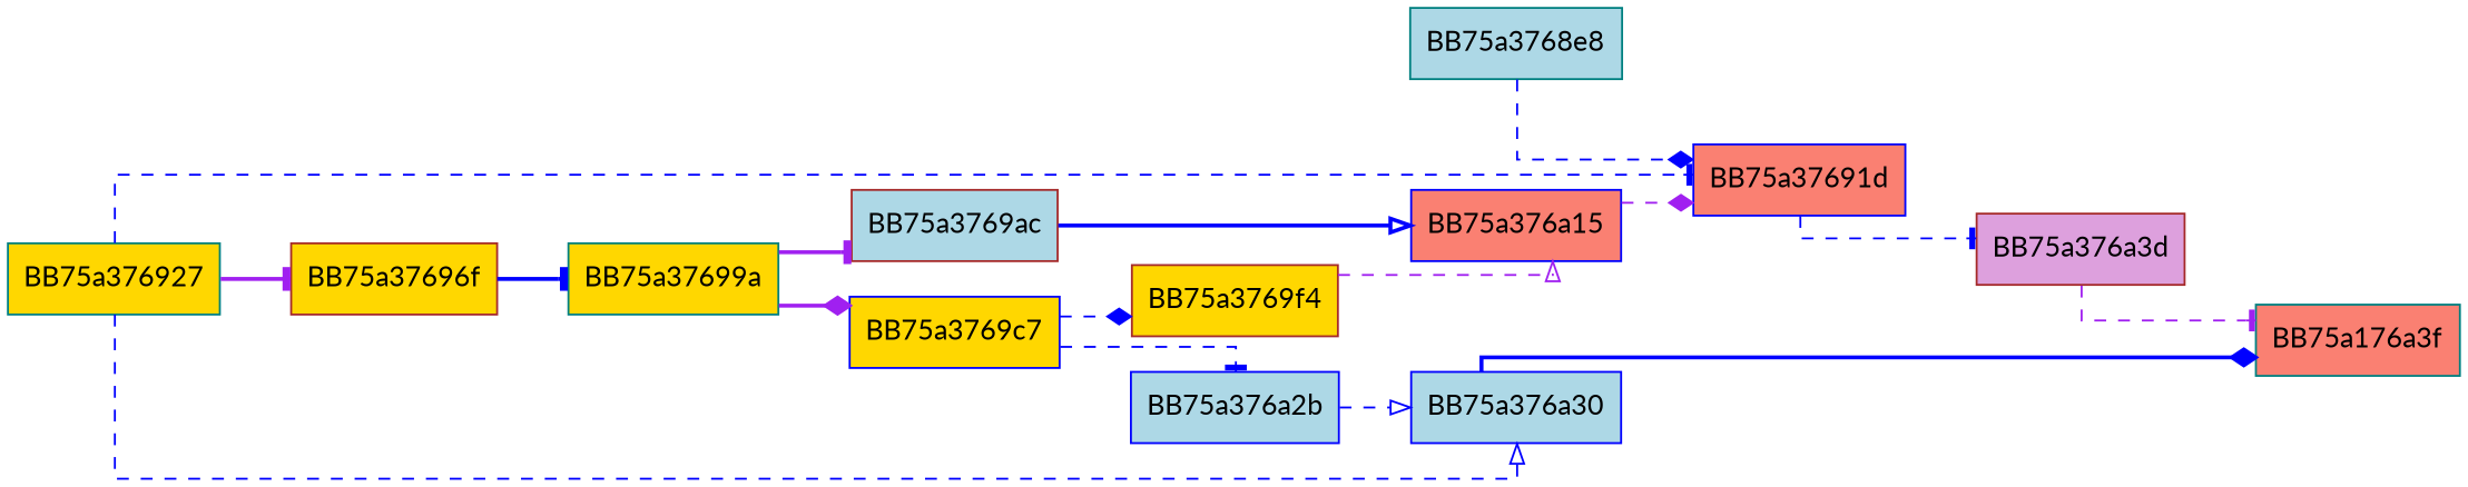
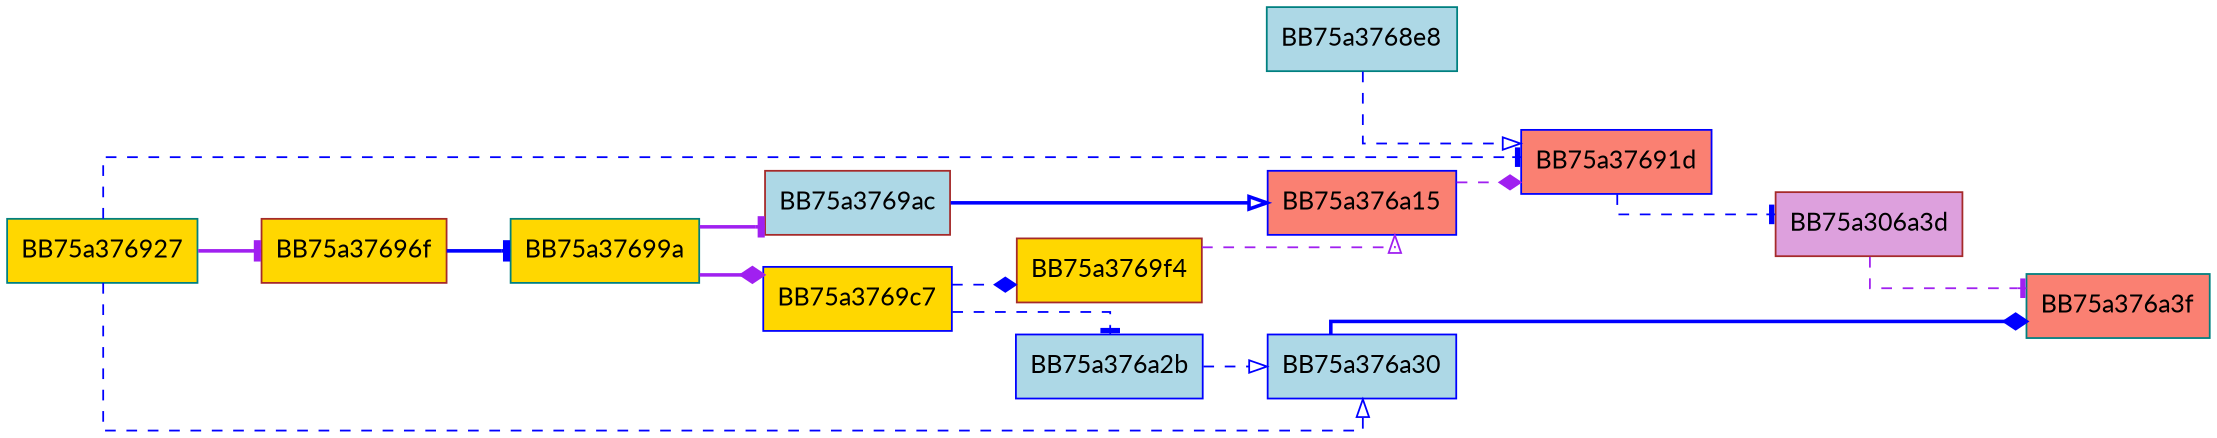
  digraph {
    fontname=Lato
    rankdir=LR
    splines=ortho
    node [color=blue fillcolor=gold fontname=Lato shape=box style=filled]
    edge [arrowhead=tee color=blue fontname=Lato style=dashed]
    BB75a37691d [fillcolor=salmon]
    BB75a3768e8 [color=teal fillcolor=lightblue]
-   BB75a376a3d [color=brown fillcolor=plum]
-   BB75a376a3f [color=teal fillcolor=salmon label=BB75a176a3f]
+   BB75a376a3d [color=brown fillcolor=plum label=BB75a306a3d]
+   BB75a376a3f [color=teal fillcolor=salmon]
    BB75a376927 [color=teal]
    BB75a376a30 [fillcolor=lightblue]
    BB75a37696f [color=brown]
    BB75a37699a [color=teal]
    BB75a3769c7
    BB75a3769ac [color=brown fillcolor=lightblue]
    BB75a376a2b [fillcolor=lightblue]
    BB75a3769f4 [color=brown]
    BB75a376a15 [fillcolor=salmon]
    BB75a37691d -> BB75a376a3d
-   BB75a3768e8 -> BB75a37691d [arrowhead=diamond]
+   BB75a3768e8 -> BB75a37691d [arrowhead=onormal]
    BB75a376a3d -> BB75a376a3f [color=purple]
    BB75a376927 -> BB75a37691d
    BB75a376927 -> BB75a376a30 [arrowhead=onormal]
    BB75a376927 -> BB75a37696f [color=purple style=bold]
    BB75a376a30 -> BB75a376a3f [arrowhead=diamond style=bold]
    BB75a37696f -> BB75a37699a [style=bold]
    BB75a37699a -> BB75a3769c7 [arrowhead=diamond color=purple style=bold]
    BB75a37699a -> BB75a3769ac [color=purple style=bold]
    BB75a3769c7 -> BB75a376a2b
    BB75a3769c7 -> BB75a3769f4 [arrowhead=diamond]
    BB75a3769ac -> BB75a376a15 [arrowhead=onormal style=bold]
    BB75a376a2b -> BB75a376a30 [arrowhead=onormal]
    BB75a3769f4 -> BB75a376a15 [arrowhead=onormal color=purple]
    BB75a376a15 -> BB75a37691d [arrowhead=diamond color=purple]
  }
